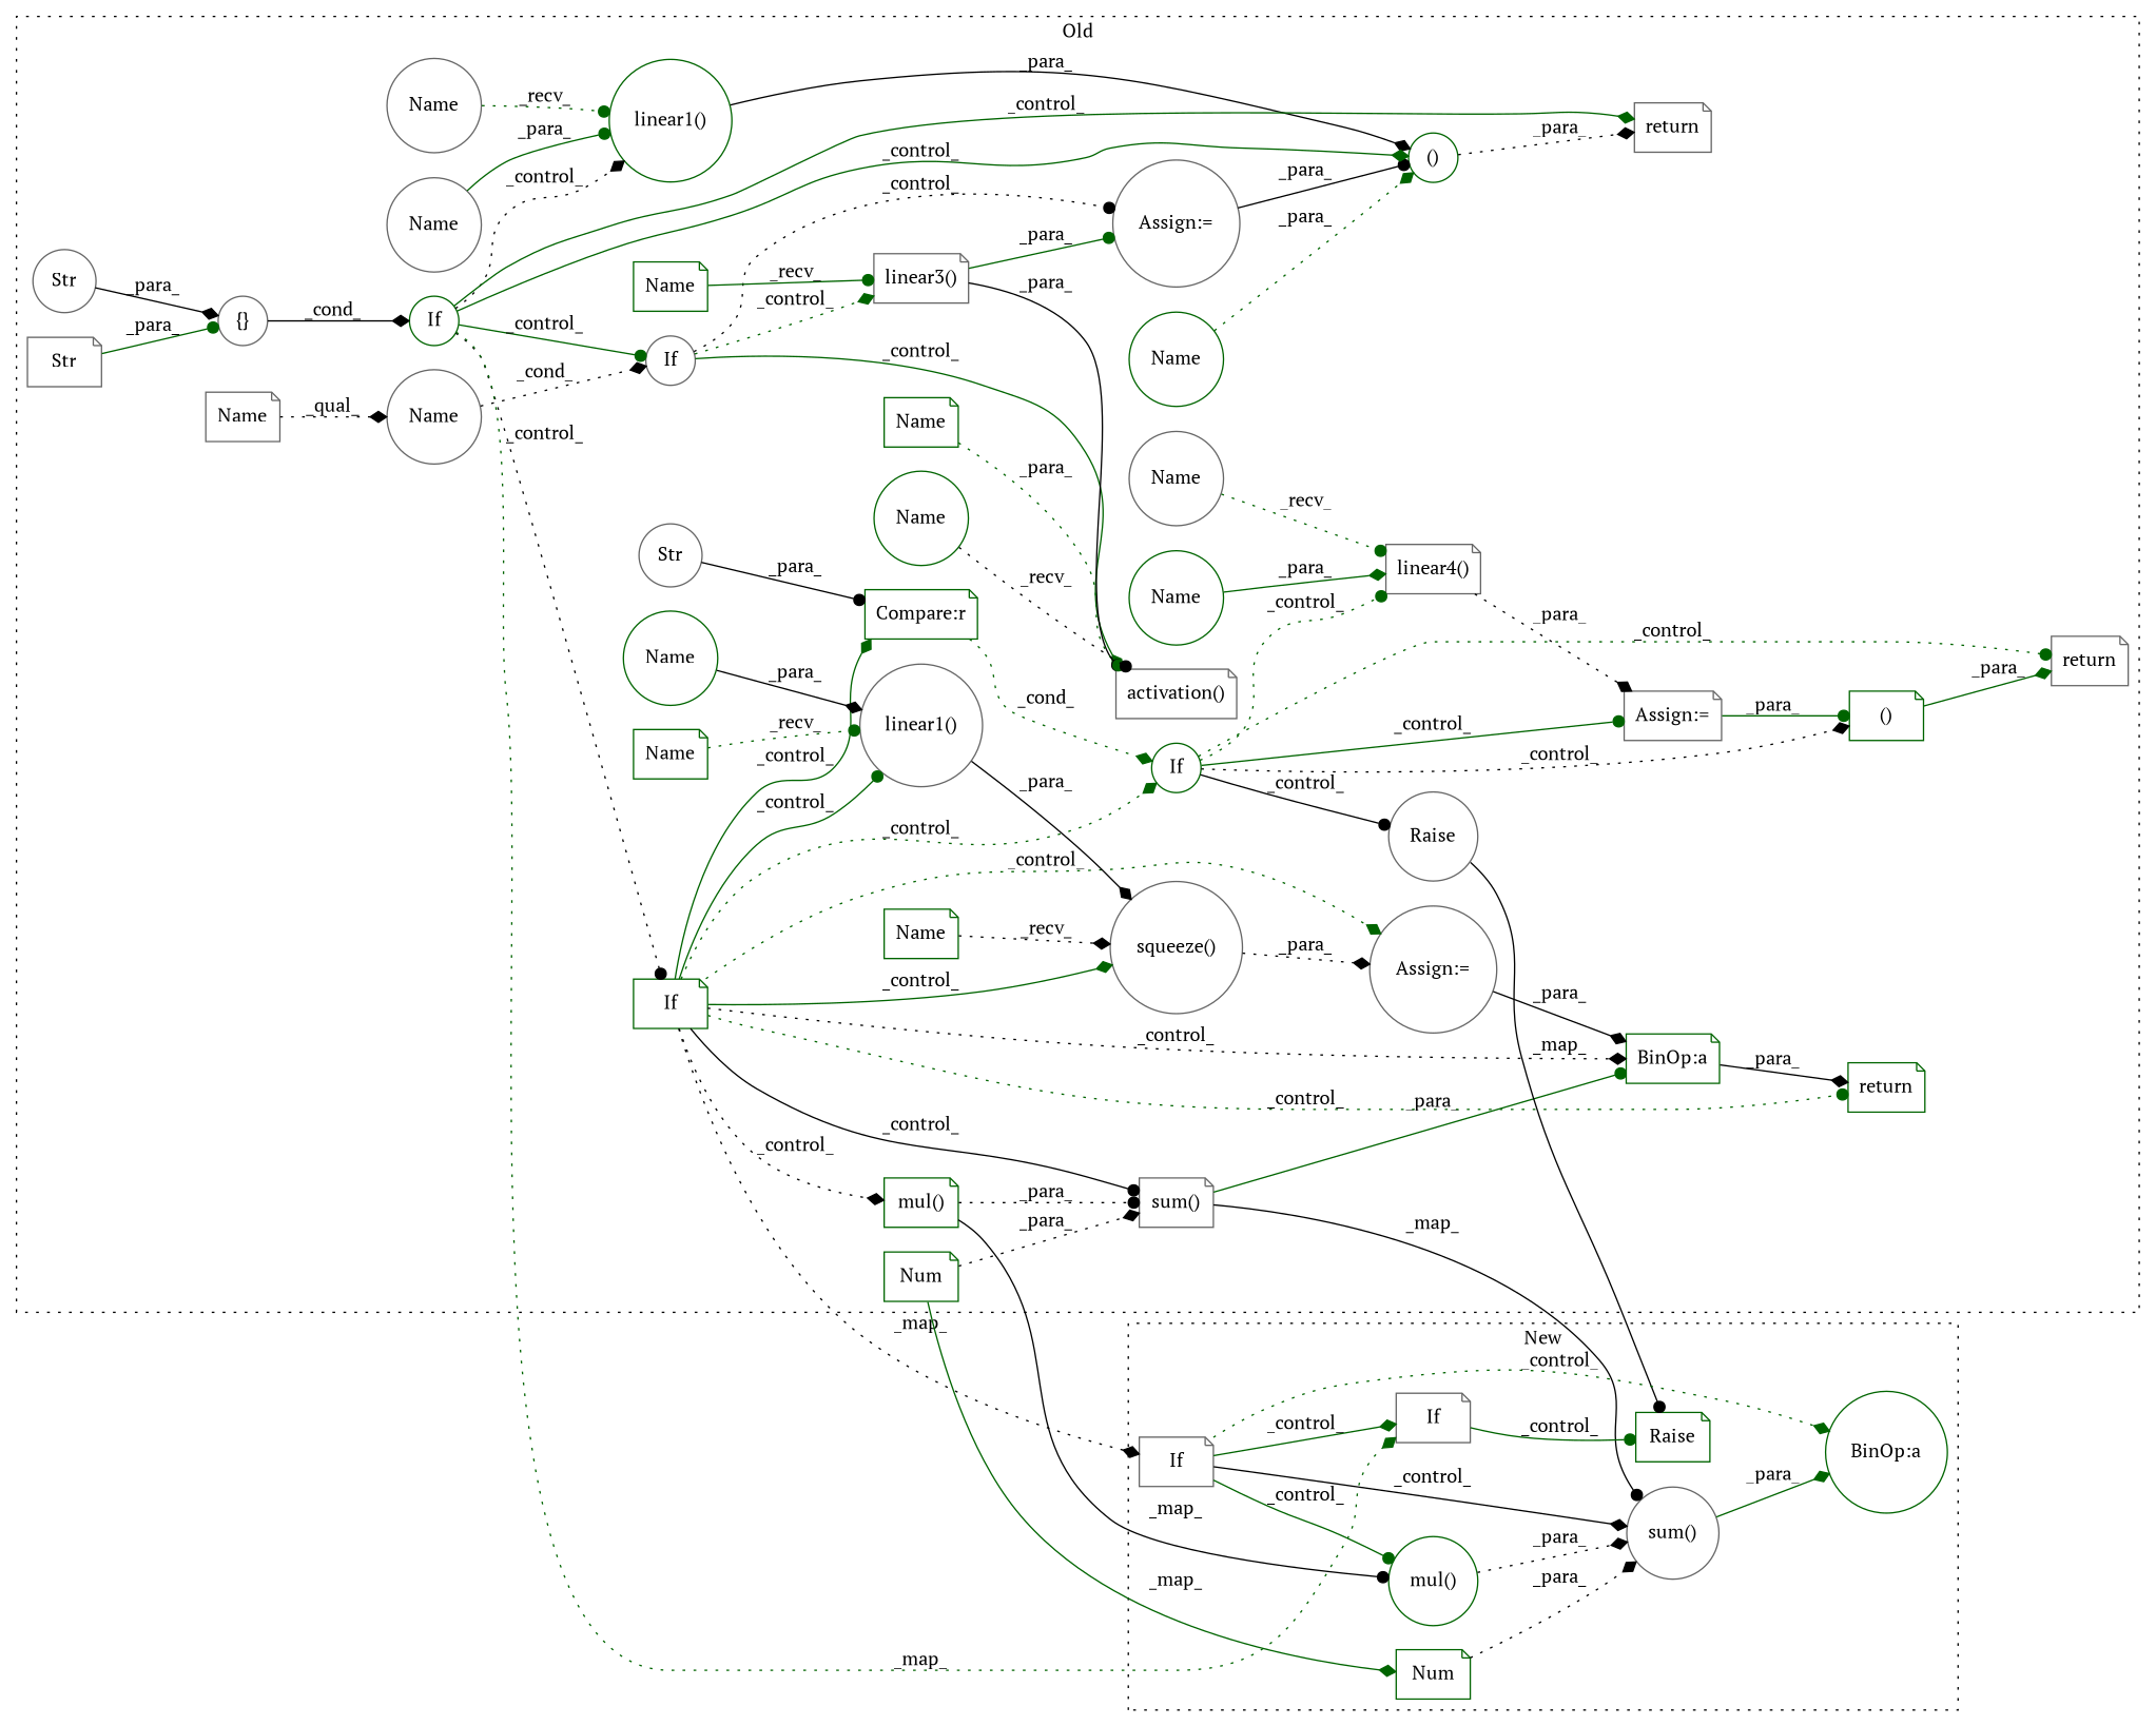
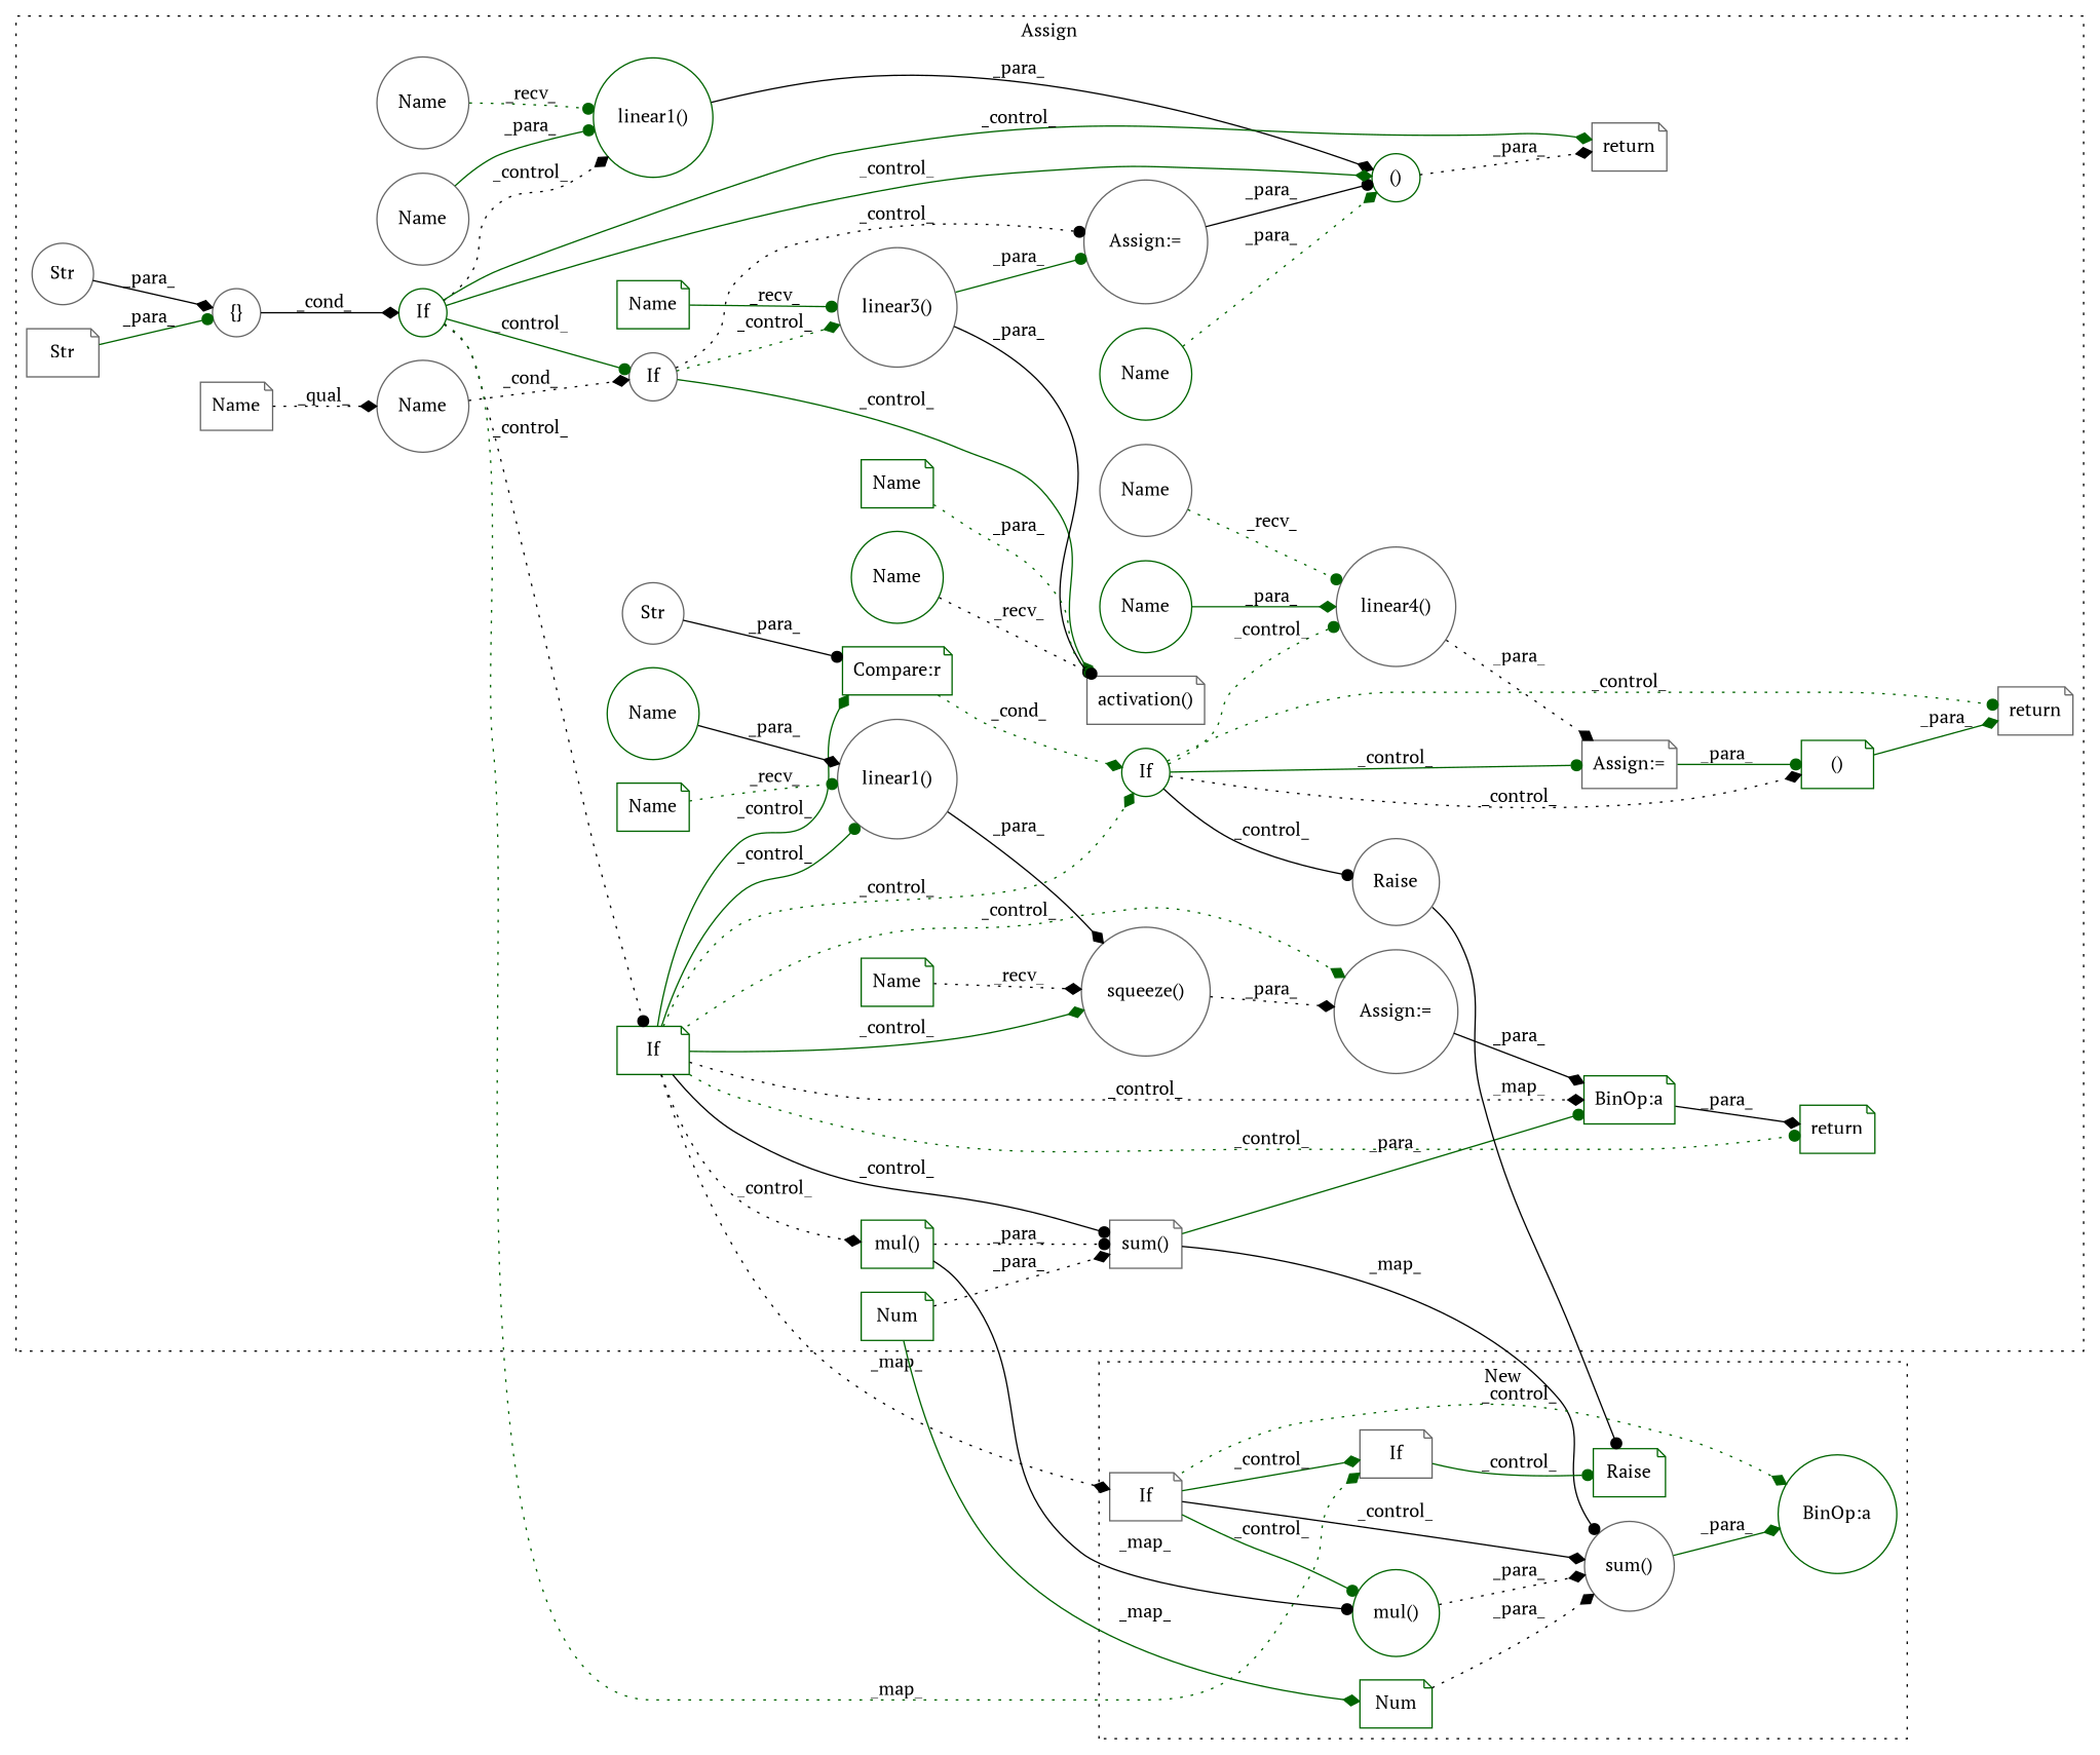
  digraph {
    fontname="PT Serif"
    rankdir=LR
    node [a=87 color=gray40 fontname="PT Serif" l=3 s=18473 shape=note]
    edge [arrowhead=diamond color=darkgreen fontname="PT Serif" style=solid]
    n1 [a=75 color=darkgreen l="10,1" label="mul()" s="18946,18980"]
    n2 [a=75 l="10,1" label="sum()" s="18936,18984"]
    n3 [a=82 color=darkgreen label="BinOp:a" s=19022]
    n4 [a=96 color=darkgreen l=0 label=If s=18810]
    n5 [a=54 color=darkgreen l=15 label="()" s=19227]
    n6 [a=93 color=darkgreen l=7 label=return s=19002]
    n7 [a=76 color=darkgreen l=1 label=Num s=18983]
    n8 [a=75 l="13,1" label="linear1()" s="18896,18910" shape=circle]
    n9 [a=75 color=darkgreen l="13,1" label="linear1()" s="18343,18357" shape=circle]
    n10 [a=54 color=darkgreen l=26 label="()" s=18765 shape=circle]
    n11 [a=59 l="1,0" label="{}" s="18250,18294" shape=circle]
    n12 [a=96 label=If s=18470 shape=circle]
    n13 [a=66 l=15 label=Str s=18264 shape=circle]
    n14 [a=66 l=13 label=Str s=18281]
-   n15 [a=75 l="13,1" label="linear3()" s="18527,18566"]
+   n15 [a=75 l="13,1" label="linear3()" s="18527,18566" shape=circle]
    n16 [l=20 label=Name shape=circle]
    n17 [a=75 l="16,1" label="activation()" s="18540,18565"]
-   n18 [a=75 l="13,1" label="linear4()" s="19178,19192"]
+   n18 [a=75 l="13,1" label="linear4()" s="19178,19192" shape=circle]
    n19 [a=68 label="Assign:=" s=18524 shape=circle]
    n20 [a=68 label="Assign:=" s=19175]
    n21 [a=93 l=7 label=return s=19210]
    n22 [a=96 color=darkgreen l=0 label=If s=19048 shape=circle]
    n23 [a=40 color=darkgreen l=36 label="Compare:r" s=19048]
    n24 [a=96 color=darkgreen l=0 label=If s=18221 shape=circle]
    n25 [a=66 l=7 label=Str s=19077 shape=circle]
    n26 [a=91 l=6 label=Raise s=19278 shape=circle]
    n27 [a=68 label="Assign:=" s=18879 shape=circle]
    n28 [a=75 l="14,1" label="squeeze()" s="18882,18911" shape=circle]
    n29 [a=93 l=7 label=return s=18749]
    n30 [color=darkgreen l=5 label=Name s=18882]
    n31 [color=darkgreen l=9 label=Name s=18556]
    n32 [color=darkgreen l=9 label=Name s=18767 shape=circle]
    n33 [l=4 label=Name]
    n34 [color=darkgreen l=4 label=Name s=18896]
    n35 [color=darkgreen l=4 label=Name s=18527]
    n36 [l=4 label=Name s=19178 shape=circle]
    n37 [color=darkgreen l=4 label=Name s=18540 shape=circle]
    n38 [l=4 label=Name s=18343 shape=circle]
    n39 [l=1 label=Name s=18356 shape=circle]
    n40 [color=darkgreen l=1 label=Name s=19191 shape=circle]
    n41 [color=darkgreen l=1 label=Name s=18909 shape=circle]
    n42 [a=75 color=darkgreen l="10,1" label="mul()" s="15587,15621" shape=circle]
    n43 [a=82 color=darkgreen label="BinOp:a" s=15574 shape=circle]
    n44 [a=75 l="10,1" label="sum()" s="15577,15625" shape=circle]
    n45 [a=96 l=0 label=If s=15510]
    n46 [a=76 color=darkgreen l=1 label=Num s=15624]
    n47 [a=96 l=0 label=If s=15644]
    n48 [a=91 color=darkgreen l=6 label=Raise s=15940]
    subgraph cluster_1 {
-     label=Old
+     label=Assign
      style=dotted
      n1
      n2
      n3
      n4
      n5
      n6
      n7
      n8
      n9
      n10
      n11
      n12
      n13
      n14
      n15
      n16
      n17
      n18
      n19
      n20
      n21
      n22
      n23
      n24
      n25
      n26
      n27
      n28
      n29
      n30
      n31
      n32
      n33
      n34
      n35
      n36
      n37
      n38
      n39
      n40
      n41
    }
    subgraph cluster_2 {
      label=New
      style=dotted
      n42
      n43
      n44
      n45
      n46
      n47
      n48
    }
    n1 -> n2 [arrowhead=dot color=black label=_para_ style=dotted]
    n1 -> n42 [arrowhead=dot color=black label=_map_]
    n2 -> n3 [arrowhead=dot label=_para_]
    n2 -> n44 [arrowhead=dot color=black label=_map_]
    n3 -> n6 [color=black label=_para_]
    n4 -> n1 [color=black label=_control_ style=dotted]
    n4 -> n2 [arrowhead=dot color=black label=_control_]
    n4 -> n3 [color=black label=_control_ style=dotted]
    n4 -> n6 [arrowhead=dot label=_control_ style=dotted]
    n4 -> n8 [arrowhead=dot label=_control_]
    n4 -> n22 [label=_control_ style=dotted]
    n4 -> n23 [label=_control_]
    n4 -> n27 [label=_control_ style=dotted]
    n4 -> n28 [label=_control_]
    n4 -> n45 [color=black label=_map_ style=dotted]
    n5 -> n21 [label=_para_]
    n7 -> n2 [color=black label=_para_ style=dotted]
    n7 -> n46 [label=_map_]
    n8 -> n28 [color=black label=_para_]
    n9 -> n10 [color=black label=_para_]
    n10 -> n29 [color=black label=_para_ style=dotted]
    n11 -> n24 [color=black label=_cond_]
    n12 -> n15 [label=_control_ style=dotted]
    n12 -> n17 [label=_control_]
    n12 -> n19 [arrowhead=dot color=black label=_control_ style=dotted]
    n13 -> n11 [color=black label=_para_]
    n14 -> n11 [arrowhead=dot label=_para_]
    n15 -> n17 [arrowhead=dot color=black label=_para_]
    n15 -> n19 [arrowhead=dot label=_para_]
    n16 -> n12 [color=black label=_cond_ style=dotted]
    n18 -> n20 [color=black label=_para_ style=dotted]
    n19 -> n10 [arrowhead=dot color=black label=_para_]
    n20 -> n5 [arrowhead=dot label=_para_]
    n22 -> n5 [color=black label=_control_ style=dotted]
    n22 -> n18 [arrowhead=dot label=_control_ style=dotted]
    n22 -> n20 [arrowhead=dot label=_control_]
    n22 -> n21 [arrowhead=dot label=_control_ style=dotted]
    n22 -> n26 [arrowhead=dot color=black label=_control_]
    n23 -> n22 [label=_cond_ style=dotted]
    n24 -> n4 [arrowhead=dot color=black label=_control_ style=dotted]
    n24 -> n9 [color=black label=_control_ style=dotted]
    n24 -> n10 [label=_control_]
    n24 -> n12 [arrowhead=dot label=_control_]
    n24 -> n29 [label=_control_]
    n24 -> n47 [label=_map_ style=dotted]
    n25 -> n23 [arrowhead=dot color=black label=_para_]
    n26 -> n48 [arrowhead=dot color=black label=_map_]
    n27 -> n3 [color=black label=_para_]
    n28 -> n27 [color=black label=_para_ style=dotted]
    n30 -> n28 [color=black label=_recv_ style=dotted]
    n31 -> n17 [arrowhead=dot label=_para_ style=dotted]
    n32 -> n10 [label=_para_ style=dotted]
    n33 -> n16 [color=black label=_qual_ style=dotted]
    n34 -> n8 [arrowhead=dot label=_recv_ style=dotted]
    n35 -> n15 [arrowhead=dot label=_recv_]
    n36 -> n18 [arrowhead=dot label=_recv_ style=dotted]
    n37 -> n17 [arrowhead=dot color=black label=_recv_ style=dotted]
    n38 -> n9 [arrowhead=dot label=_recv_ style=dotted]
    n39 -> n9 [arrowhead=dot label=_para_]
    n40 -> n18 [label=_para_]
    n41 -> n8 [color=black label=_para_]
    n42 -> n44 [color=black label=_para_ style=dotted]
    n44 -> n43 [label=_para_]
    n45 -> n42 [arrowhead=dot label=_control_]
    n45 -> n43 [label=_control_ style=dotted]
    n45 -> n44 [color=black label=_control_]
    n45 -> n47 [label=_control_]
    n46 -> n44 [color=black label=_para_ style=dotted]
    n47 -> n48 [arrowhead=dot label=_control_]
  }
